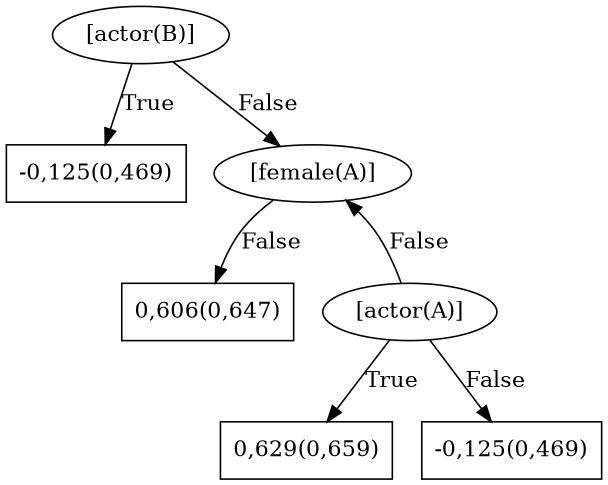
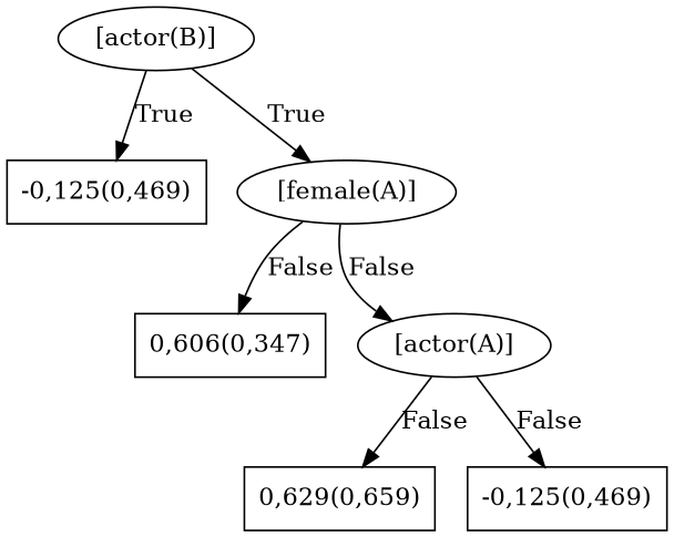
  digraph {
    node [shape=box]
    n1 [label="[actor(B)]" shape=""]
    n2 [label="-0,125(0,469)"]
    n3 [label="[female(A)]" shape=""]
-   n4 [label="0,606(0,647)"]
+   n4 [label="0,606(0,347)"]
    n5 [label="[actor(A)]" shape=""]
    n6 [label="0,629(0,659)"]
    n7 [label="-0,125(0,469)"]
    n1 -> n2 [label=True]
-   n1 -> n3 [label=False]
+   n1 -> n3 [label=True]
    n3 -> n4 [label=False]
-   n5 -> n3 [label=False]
-   n5 -> n6 [label=True]
+   n3 -> n5 [label=False]
+   n5 -> n6 [label=False]
    n5 -> n7 [label=False]
  }
